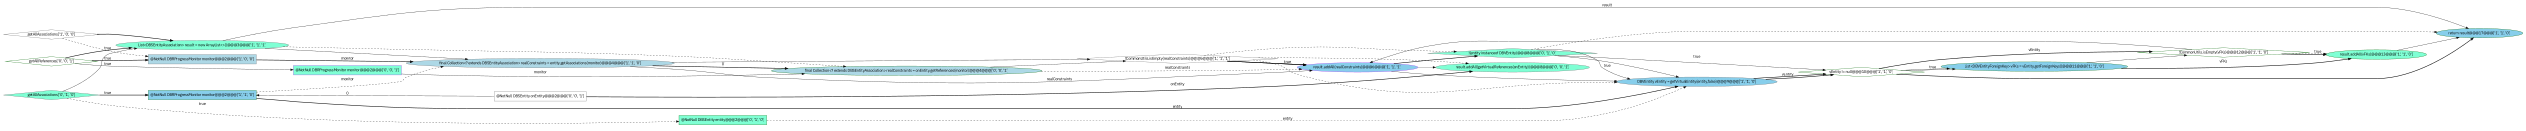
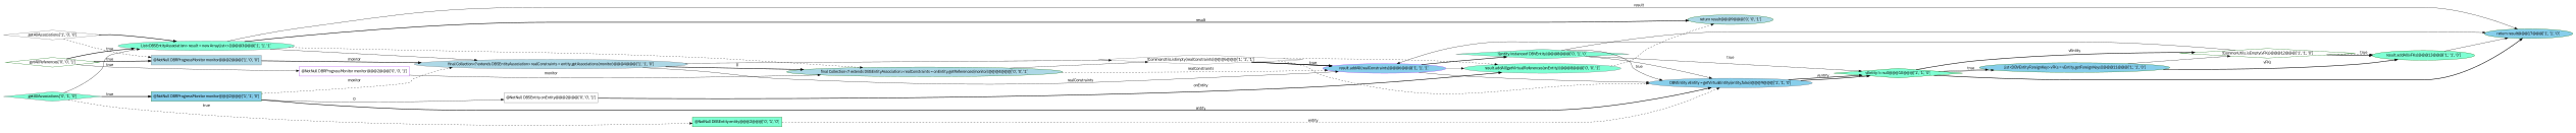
  digraph {
    fontname="IBM Plex Sans"
    rankdir=LR
    node [color=gray40 fillcolor=aquamarine fontname="IBM Plex Sans" shape=ellipse style=filled]
    edge [fontname="IBM Plex Sans" style=solid]
    n1 [fillcolor=white label="!CommonUtils.isEmpty(realConstraints)@@@5@@@['1', '1', '1']" shape=diamond]
    n2 [color=purple fillcolor=skyblue label="result.addAll(realConstraints)@@@6@@@['1', '1', '1']"]
    n3 [label="result.addAll(getVirtualReferences(onEntity))@@@8@@@['0', '0', '1']"]
    n4 [label="!(entity instanceof DBVEntity)@@@8@@@['0', '1', '0']" shape=diamond]
    n5 [fillcolor=skyblue label="DBVEntity vEntity = getVirtualEntity(entity,false)@@@9@@@['1', '1', '0']"]
+   n6 [color=darkgreen fillcolor=lightblue label="return result@@@9@@@['0', '0', '1']"]
    n7 [color=darkgreen fillcolor=skyblue label="return result@@@17@@@['1', '1', '0']"]
-   n8 [color=darkgreen fillcolor=white label="vEntity != null@@@10@@@['1', '1', '0']" shape=diamond]
+   n8 [color=darkgreen label="vEntity != null@@@10@@@['1', '1', '0']" shape=diamond]
    n9 [color=darkgreen label="result.addAll(vFKs)@@@13@@@['1', '1', '0']"]
    n10 [label="getAllAssociations['0', '1', '0']" shape=diamond]
    n11 [label="List<DBSEntityAssociation> result = new ArrayList<>()@@@3@@@['1', '1', '1']"]
    n12 [color=darkgreen fillcolor=skyblue label="@NotNull DBRProgressMonitor monitor@@@2@@@['1', '1', '0']" shape=box]
    n13 [color=darkgreen label="@NotNull DBSEntity entity@@@2@@@['0', '1', '0']" shape=box]
    n14 [fillcolor=lightblue label="final Collection<? extends DBSEntityAssociation> realConstraints = entity.getAssociations(monitor)@@@4@@@['1', '1', '0']"]
    n15 [color=darkgreen fillcolor=lightblue label="final Collection<? extends DBSEntityAssociation> realConstraints = onEntity.getReferences(monitor)@@@4@@@['0', '0', '1']"]
    n16 [fillcolor=white label="@NotNull DBSEntity onEntity@@@2@@@['0', '0', '1']" shape=box]
    n17 [fillcolor=lightblue label="@NotNull DBRProgressMonitor monitor@@@2@@@['1', '0', '0']" shape=box]
    n18 [color=darkgreen fillcolor=white label="getAllReferences['0', '0', '1']" shape=diamond]
-   n19 [color=purple label="@NotNull DBRProgressMonitor monitor@@@2@@@['0', '0', '1']" shape=box]
+   n19 [color=purple fillcolor=white label="@NotNull DBRProgressMonitor monitor@@@2@@@['0', '0', '1']" shape=box]
    n20 [fillcolor=white label="getAllAssociations['1', '0', '0']" shape=diamond]
    n21 [color=darkgreen fillcolor=white label="!CommonUtils.isEmpty(vFKs)@@@12@@@['1', '1', '0']" shape=diamond]
    n22 [color=darkgreen fillcolor=skyblue label="List<DBVEntityForeignKey> vFKs = vEntity.getForeignKeys()@@@11@@@['1', '1', '0']"]
    n1 -> n2 [label=true style=bold]
    n1 -> n2 [style=bold]
    n1 -> n3 [style=dashed]
-   n1 -> n4 [style=dashed]
    n1 -> n5 [style=dashed]
    n2 -> n3
    n2 -> n4 [style=bold]
    n2 -> n5
+   n3 -> n6 [style=dashed]
    n4 -> n5
    n4 -> n5 [label=true]
-   n4 -> n7 [style=dashed]
+   n4 -> n7
    n4 -> n8 [label=true]
    n5 -> n8 [label=vEntity style=bold]
    n5 -> n8 [style=bold]
    n8 -> n7 [style=bold]
    n8 -> n21 [label=vEntity style=bold]
    n8 -> n22 [label=true]
    n8 -> n22
    n9 -> n7
    n10 -> n11
    n10 -> n12 [label=true style=bold]
    n10 -> n13 [label=true style=dashed]
+   n11 -> n6 [label=result style=bold]
    n11 -> n7 [label=result]
    n11 -> n14
    n11 -> n15 [style=dashed]
    n12 -> n5 [label=entity style=bold]
    n12 -> n14 [label=monitor style=dashed]
-   n16 -> n12 [label=0]
+   n12 -> n16 [label=0]
    n13 -> n5 [label=entity style=dashed]
    n14 -> n1
    n14 -> n2 [label=realConstraints]
    n14 -> n15 [label=0 style=bold]
    n15 -> n1
    n15 -> n2 [label=realConstraints style=dashed]
    n16 -> n3 [label=onEntity style=bold]
    n17 -> n14 [label=monitor style=bold]
    n18 -> n11 [style=bold]
    n18 -> n17 [label=true style=bold]
    n18 -> n19 [label=true]
    n19 -> n15 [label=monitor]
    n20 -> n11 [style=bold]
    n20 -> n17 [label=true style=dashed]
    n21 -> n2
    n21 -> n9 [label=true style=dashed]
    n21 -> n9 [style=bold]
    n22 -> n9 [label=vFKs style=bold]
    n22 -> n21
  }
